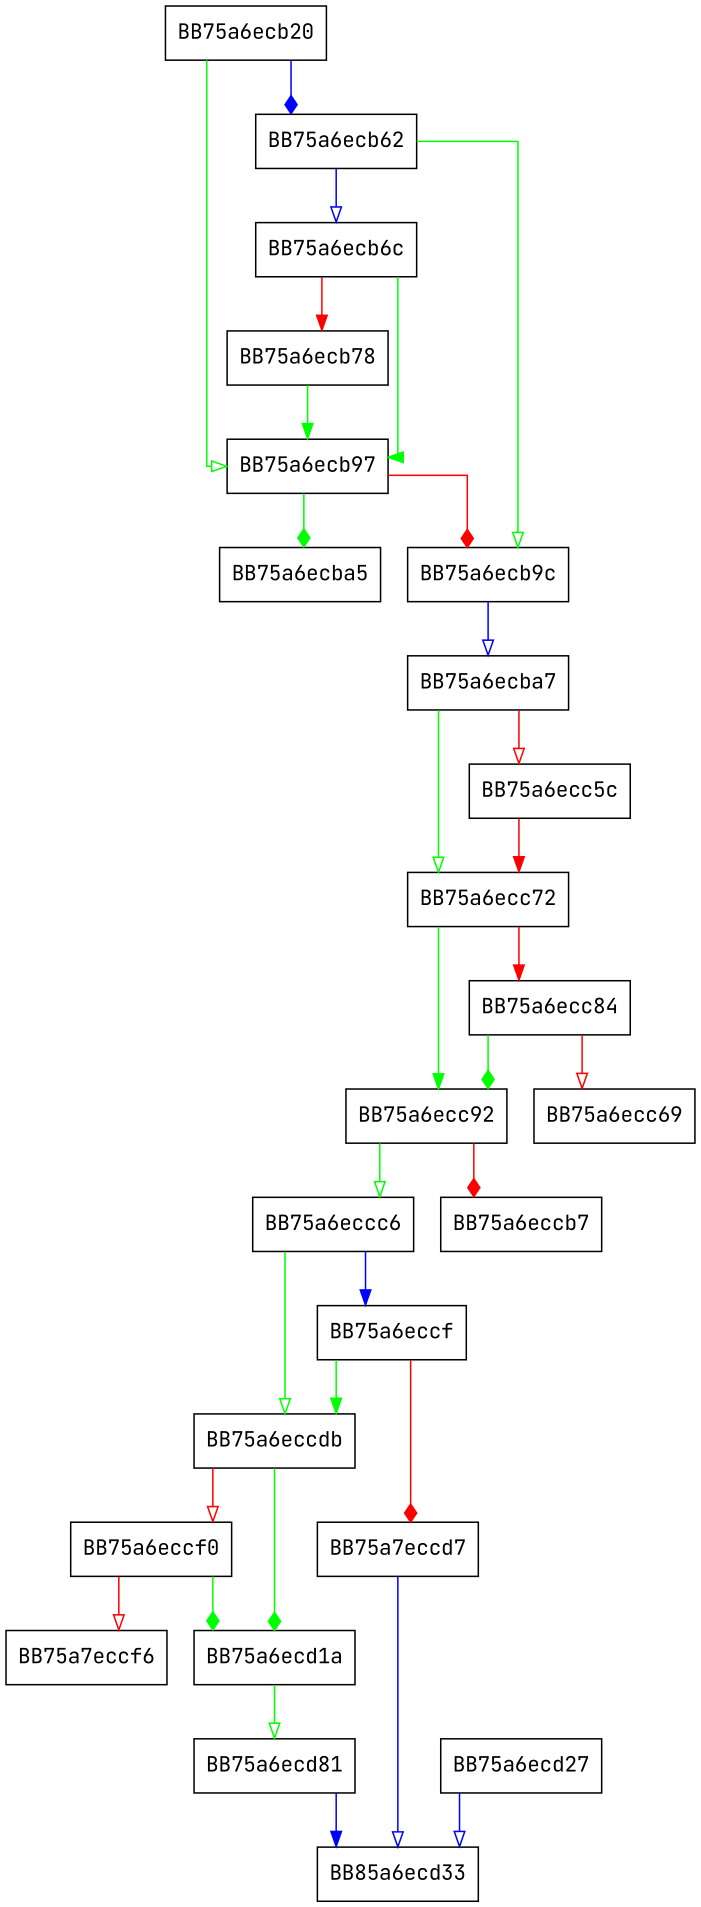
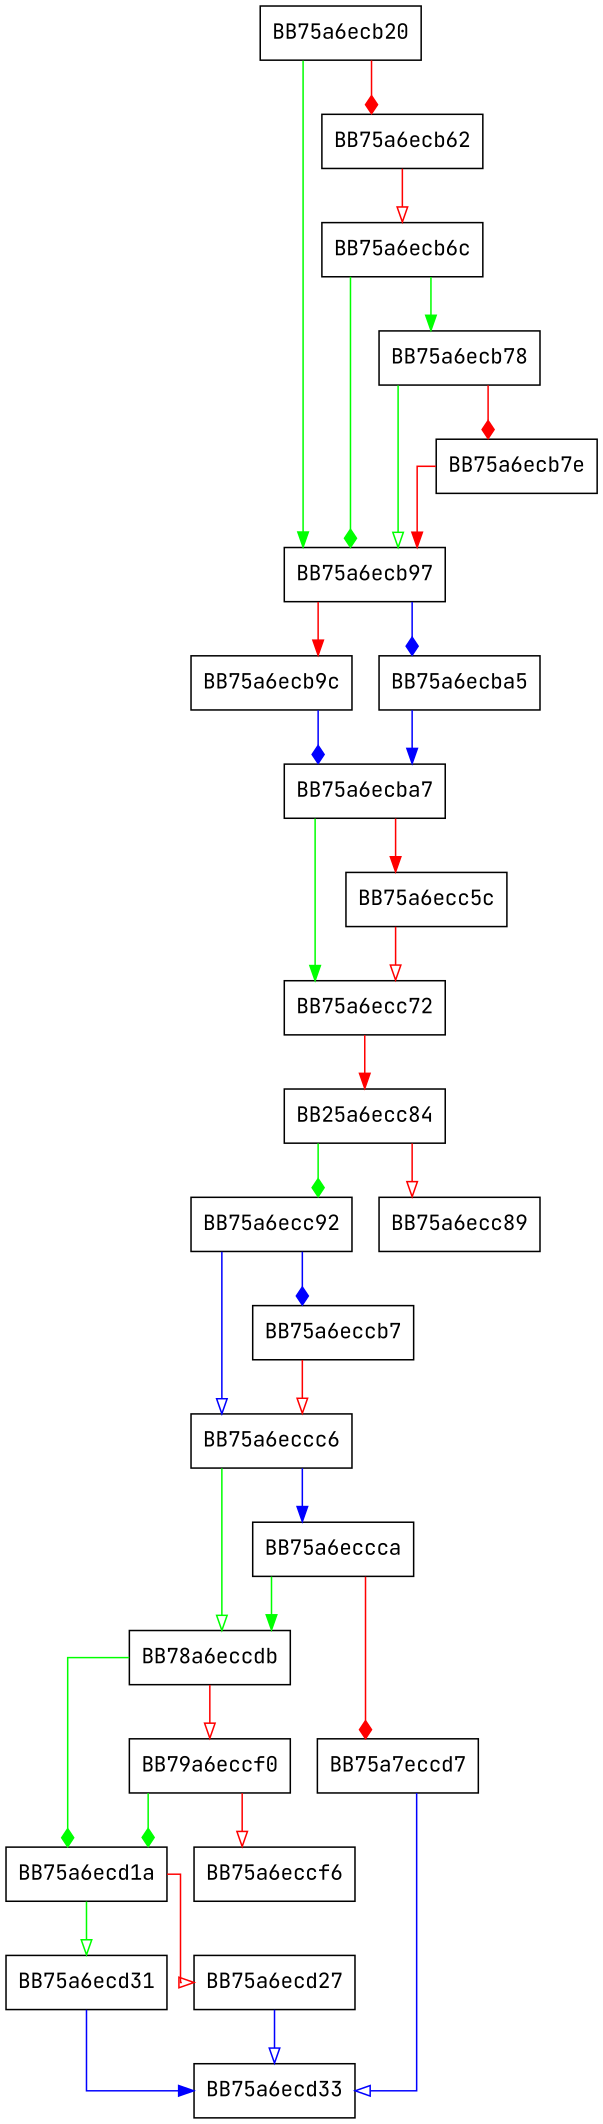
  digraph {
    fontname="JetBrains Mono"
    splines=ortho
    node [fontname="JetBrains Mono" shape=box]
    edge [arrowhead=onormal color=red fontname="JetBrains Mono"]
    BB75a6ecb20
    BB75a6ecb97
    BB75a6ecb62
    BB75a6ecb9c
    BB75a6ecba5
    BB75a6ecb6c
    BB75a6ecba7
    BB75a6ecb78
    BB75a6ecc72
    BB75a6ecc5c
+   BB75a6ecb7e
    BB75a6ecc92
-   BB75a6ecc84
+   BB75a6ecc84 [label=BB25a6ecc84]
    BB75a6eccc6
    BB75a6eccb7
-   BB75a6ecc89 [label=BB75a6ecc69]
-   BB75a6eccdb
-   BB75a6eccca [label=BB75a6eccf]
+   BB75a6ecc89
+   BB75a6eccdb [label=BB78a6eccdb]
+   BB75a6eccca
    BB75a6ecd1a
-   BB75a6eccf0
+   BB75a6eccf0 [label=BB79a6eccf0]
    n21 [label=BB75a7eccd7]
-   BB75a6ecd31 [label=BB75a6ecd81]
+   BB75a6ecd31
    BB75a6ecd27
-   BB75a6eccf6 [label=BB75a7eccf6]
-   BB75a6ecd33 [label=BB85a6ecd33]
-   BB75a6ecb20 -> BB75a6ecb97 [color=green]
-   BB75a6ecb20 -> BB75a6ecb62 [arrowhead=diamond color=blue]
-   BB75a6ecb97 -> BB75a6ecb9c [arrowhead=diamond]
-   BB75a6ecb97 -> BB75a6ecba5 [arrowhead=diamond color=green]
-   BB75a6ecb62 -> BB75a6ecb9c [color=green]
-   BB75a6ecb62 -> BB75a6ecb6c [color=blue]
-   BB75a6ecb9c -> BB75a6ecba7 [color=blue]
-   BB75a6ecb6c -> BB75a6ecb97 [arrowhead=normal color=green]
-   BB75a6ecb6c -> BB75a6ecb78 [arrowhead=normal]
-   BB75a6ecba7 -> BB75a6ecc72 [color=green]
-   BB75a6ecba7 -> BB75a6ecc5c
-   BB75a6ecb78 -> BB75a6ecb97 [arrowhead=normal color=green]
-   BB75a6ecc72 -> BB75a6ecc92 [arrowhead=normal color=green]
+   BB75a6eccf6
+   BB75a6ecd33
+   BB75a6ecb20 -> BB75a6ecb97 [arrowhead=normal color=green]
+   BB75a6ecb20 -> BB75a6ecb62 [arrowhead=diamond]
+   BB75a6ecb97 -> BB75a6ecb9c [arrowhead=normal]
+   BB75a6ecb97 -> BB75a6ecba5 [arrowhead=diamond color=blue]
+   BB75a6ecb62 -> BB75a6ecb6c
+   BB75a6ecb9c -> BB75a6ecba7 [arrowhead=diamond color=blue]
+   BB75a6ecba5 -> BB75a6ecba7 [arrowhead=normal color=blue]
+   BB75a6ecb6c -> BB75a6ecb97 [arrowhead=diamond color=green]
+   BB75a6ecb6c -> BB75a6ecb78 [arrowhead=normal color=green]
+   BB75a6ecba7 -> BB75a6ecc72 [arrowhead=normal color=green]
+   BB75a6ecba7 -> BB75a6ecc5c [arrowhead=normal]
+   BB75a6ecb78 -> BB75a6ecb97 [color=green]
+   BB75a6ecb78 -> BB75a6ecb7e [arrowhead=diamond]
    BB75a6ecc72 -> BB75a6ecc84 [arrowhead=normal]
-   BB75a6ecc5c -> BB75a6ecc72 [arrowhead=normal]
-   BB75a6ecc92 -> BB75a6eccc6 [color=green]
-   BB75a6ecc92 -> BB75a6eccb7 [arrowhead=diamond]
+   BB75a6ecc5c -> BB75a6ecc72
+   BB75a6ecb7e -> BB75a6ecb97 [arrowhead=normal]
+   BB75a6ecc92 -> BB75a6eccc6 [color=blue]
+   BB75a6ecc92 -> BB75a6eccb7 [arrowhead=diamond color=blue]
    BB75a6ecc84 -> BB75a6ecc92 [arrowhead=diamond color=green]
    BB75a6ecc84 -> BB75a6ecc89
    BB75a6eccc6 -> BB75a6eccdb [color=green]
    BB75a6eccc6 -> BB75a6eccca [arrowhead=normal color=blue]
+   BB75a6eccb7 -> BB75a6eccc6
    BB75a6eccdb -> BB75a6ecd1a [arrowhead=diamond color=green]
    BB75a6eccdb -> BB75a6eccf0
    BB75a6eccca -> BB75a6eccdb [arrowhead=normal color=green]
    BB75a6eccca -> n21 [arrowhead=diamond]
    BB75a6ecd1a -> BB75a6ecd31 [color=green]
+   BB75a6ecd1a -> BB75a6ecd27
    BB75a6eccf0 -> BB75a6ecd1a [arrowhead=diamond color=green]
    BB75a6eccf0 -> BB75a6eccf6
    n21 -> BB75a6ecd33 [color=blue]
    BB75a6ecd31 -> BB75a6ecd33 [arrowhead=normal color=blue]
    BB75a6ecd27 -> BB75a6ecd33 [color=blue]
  }
